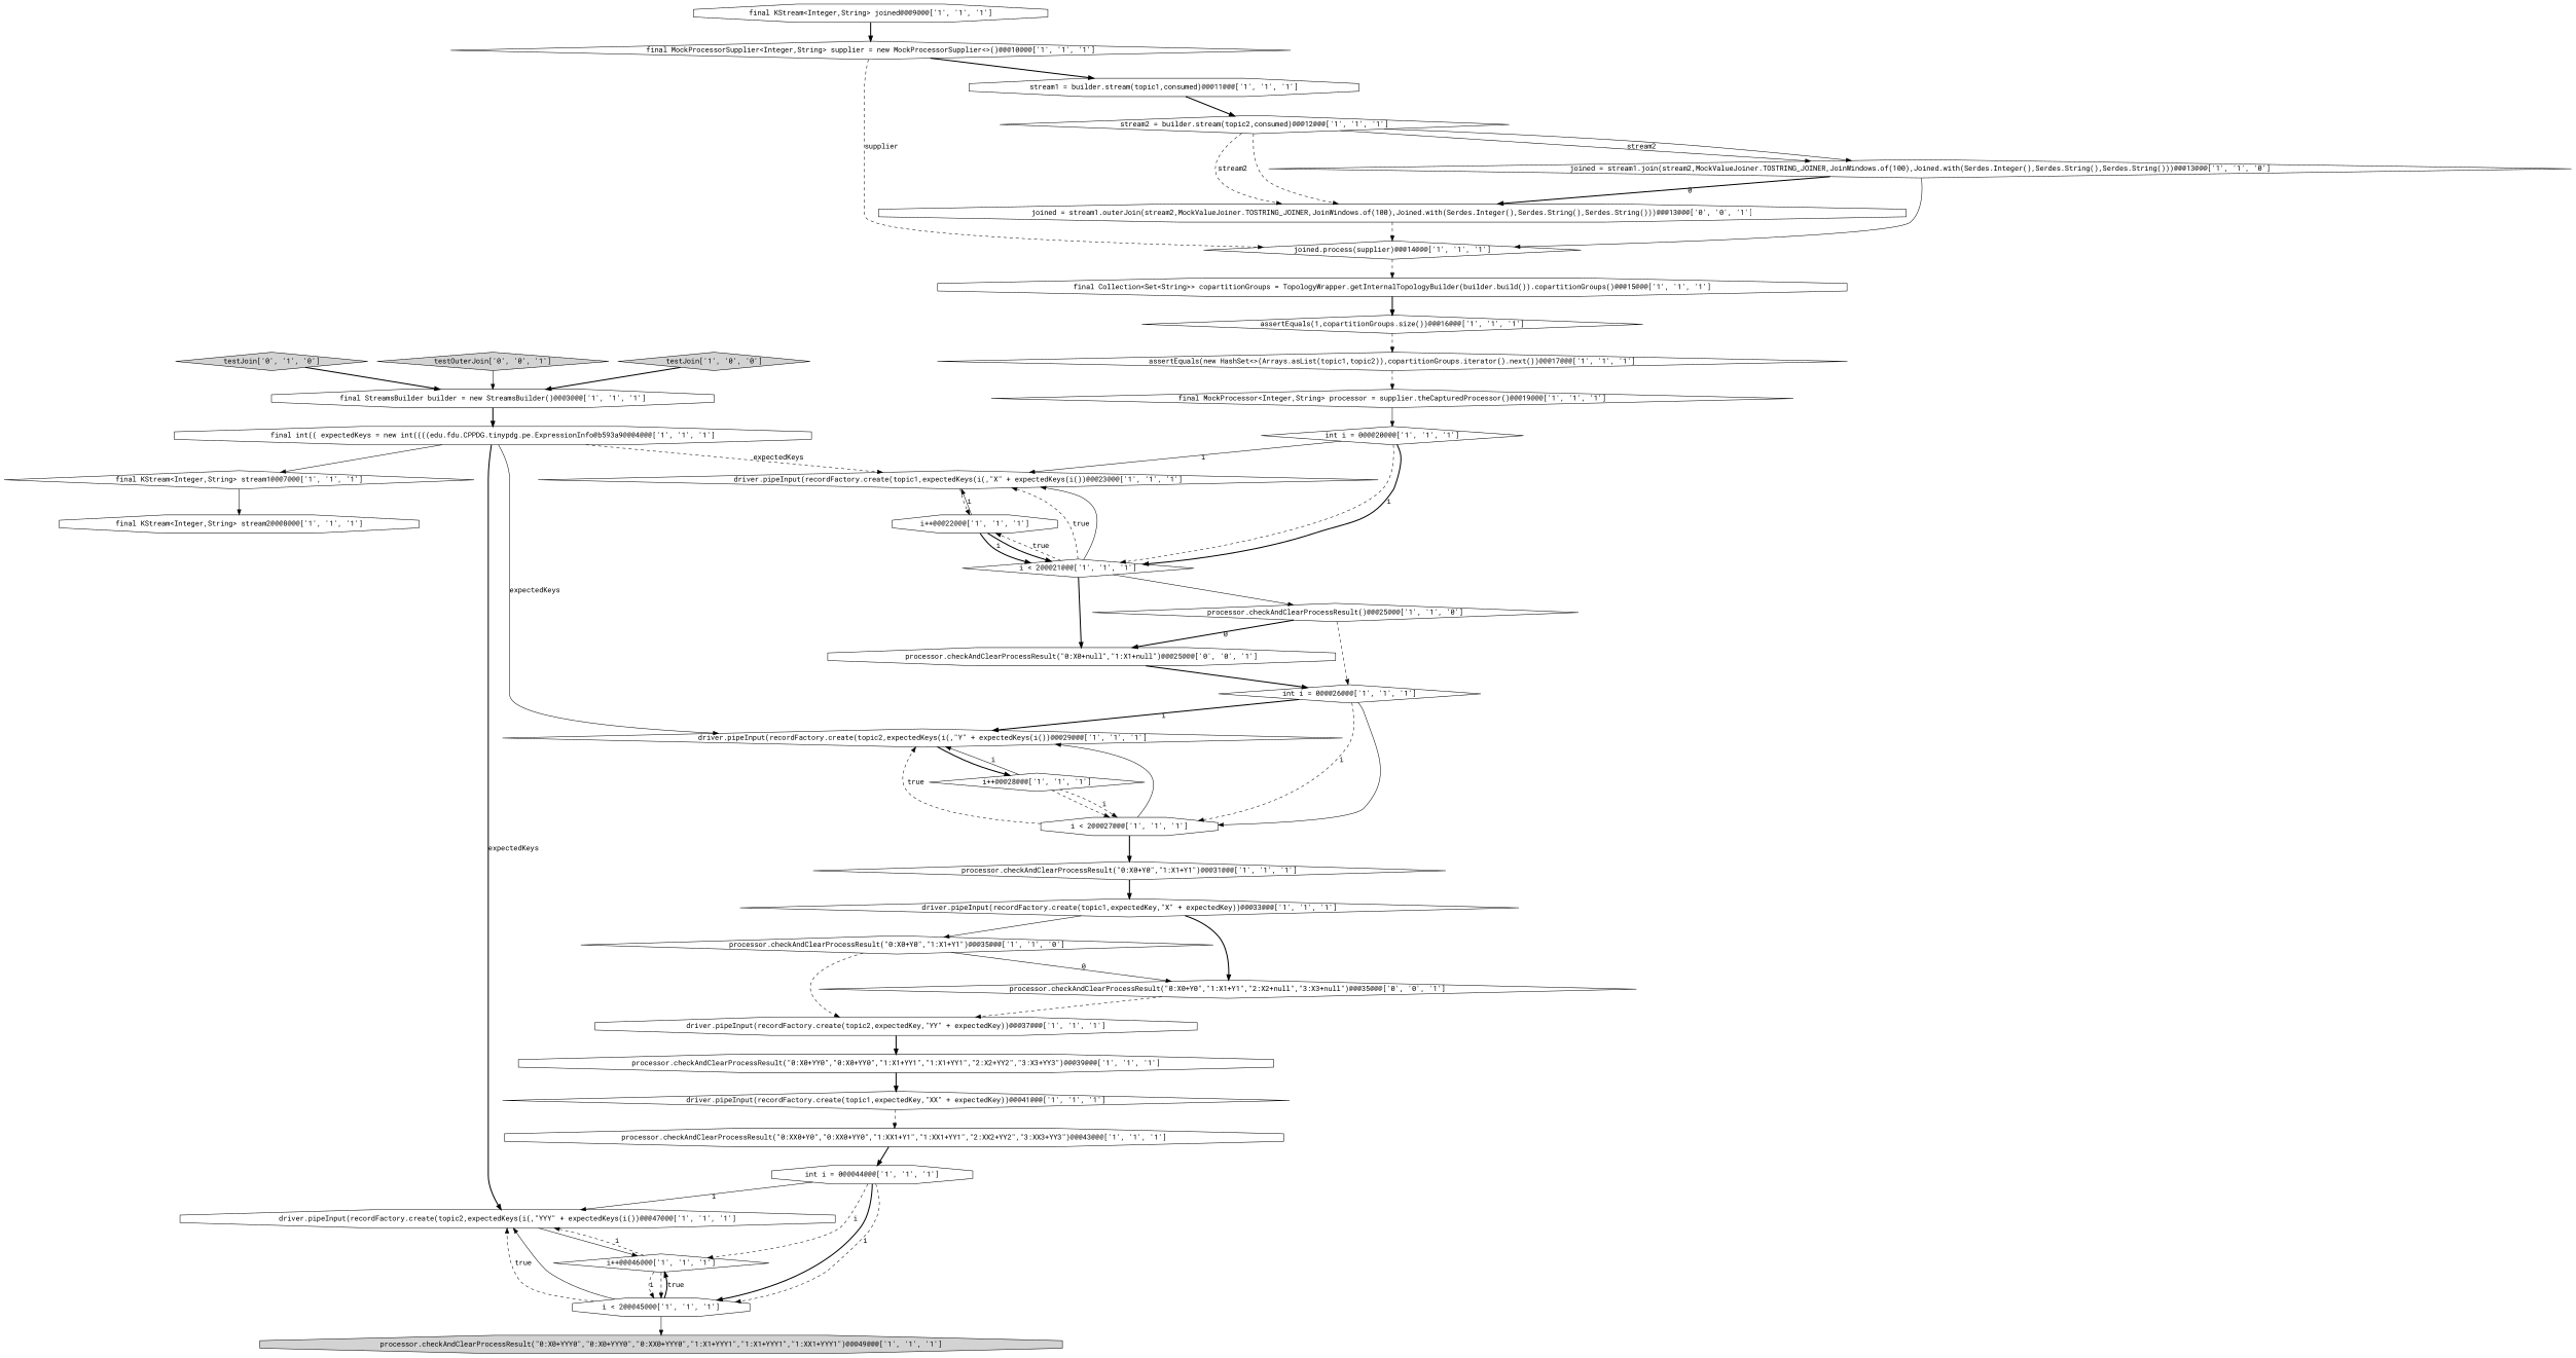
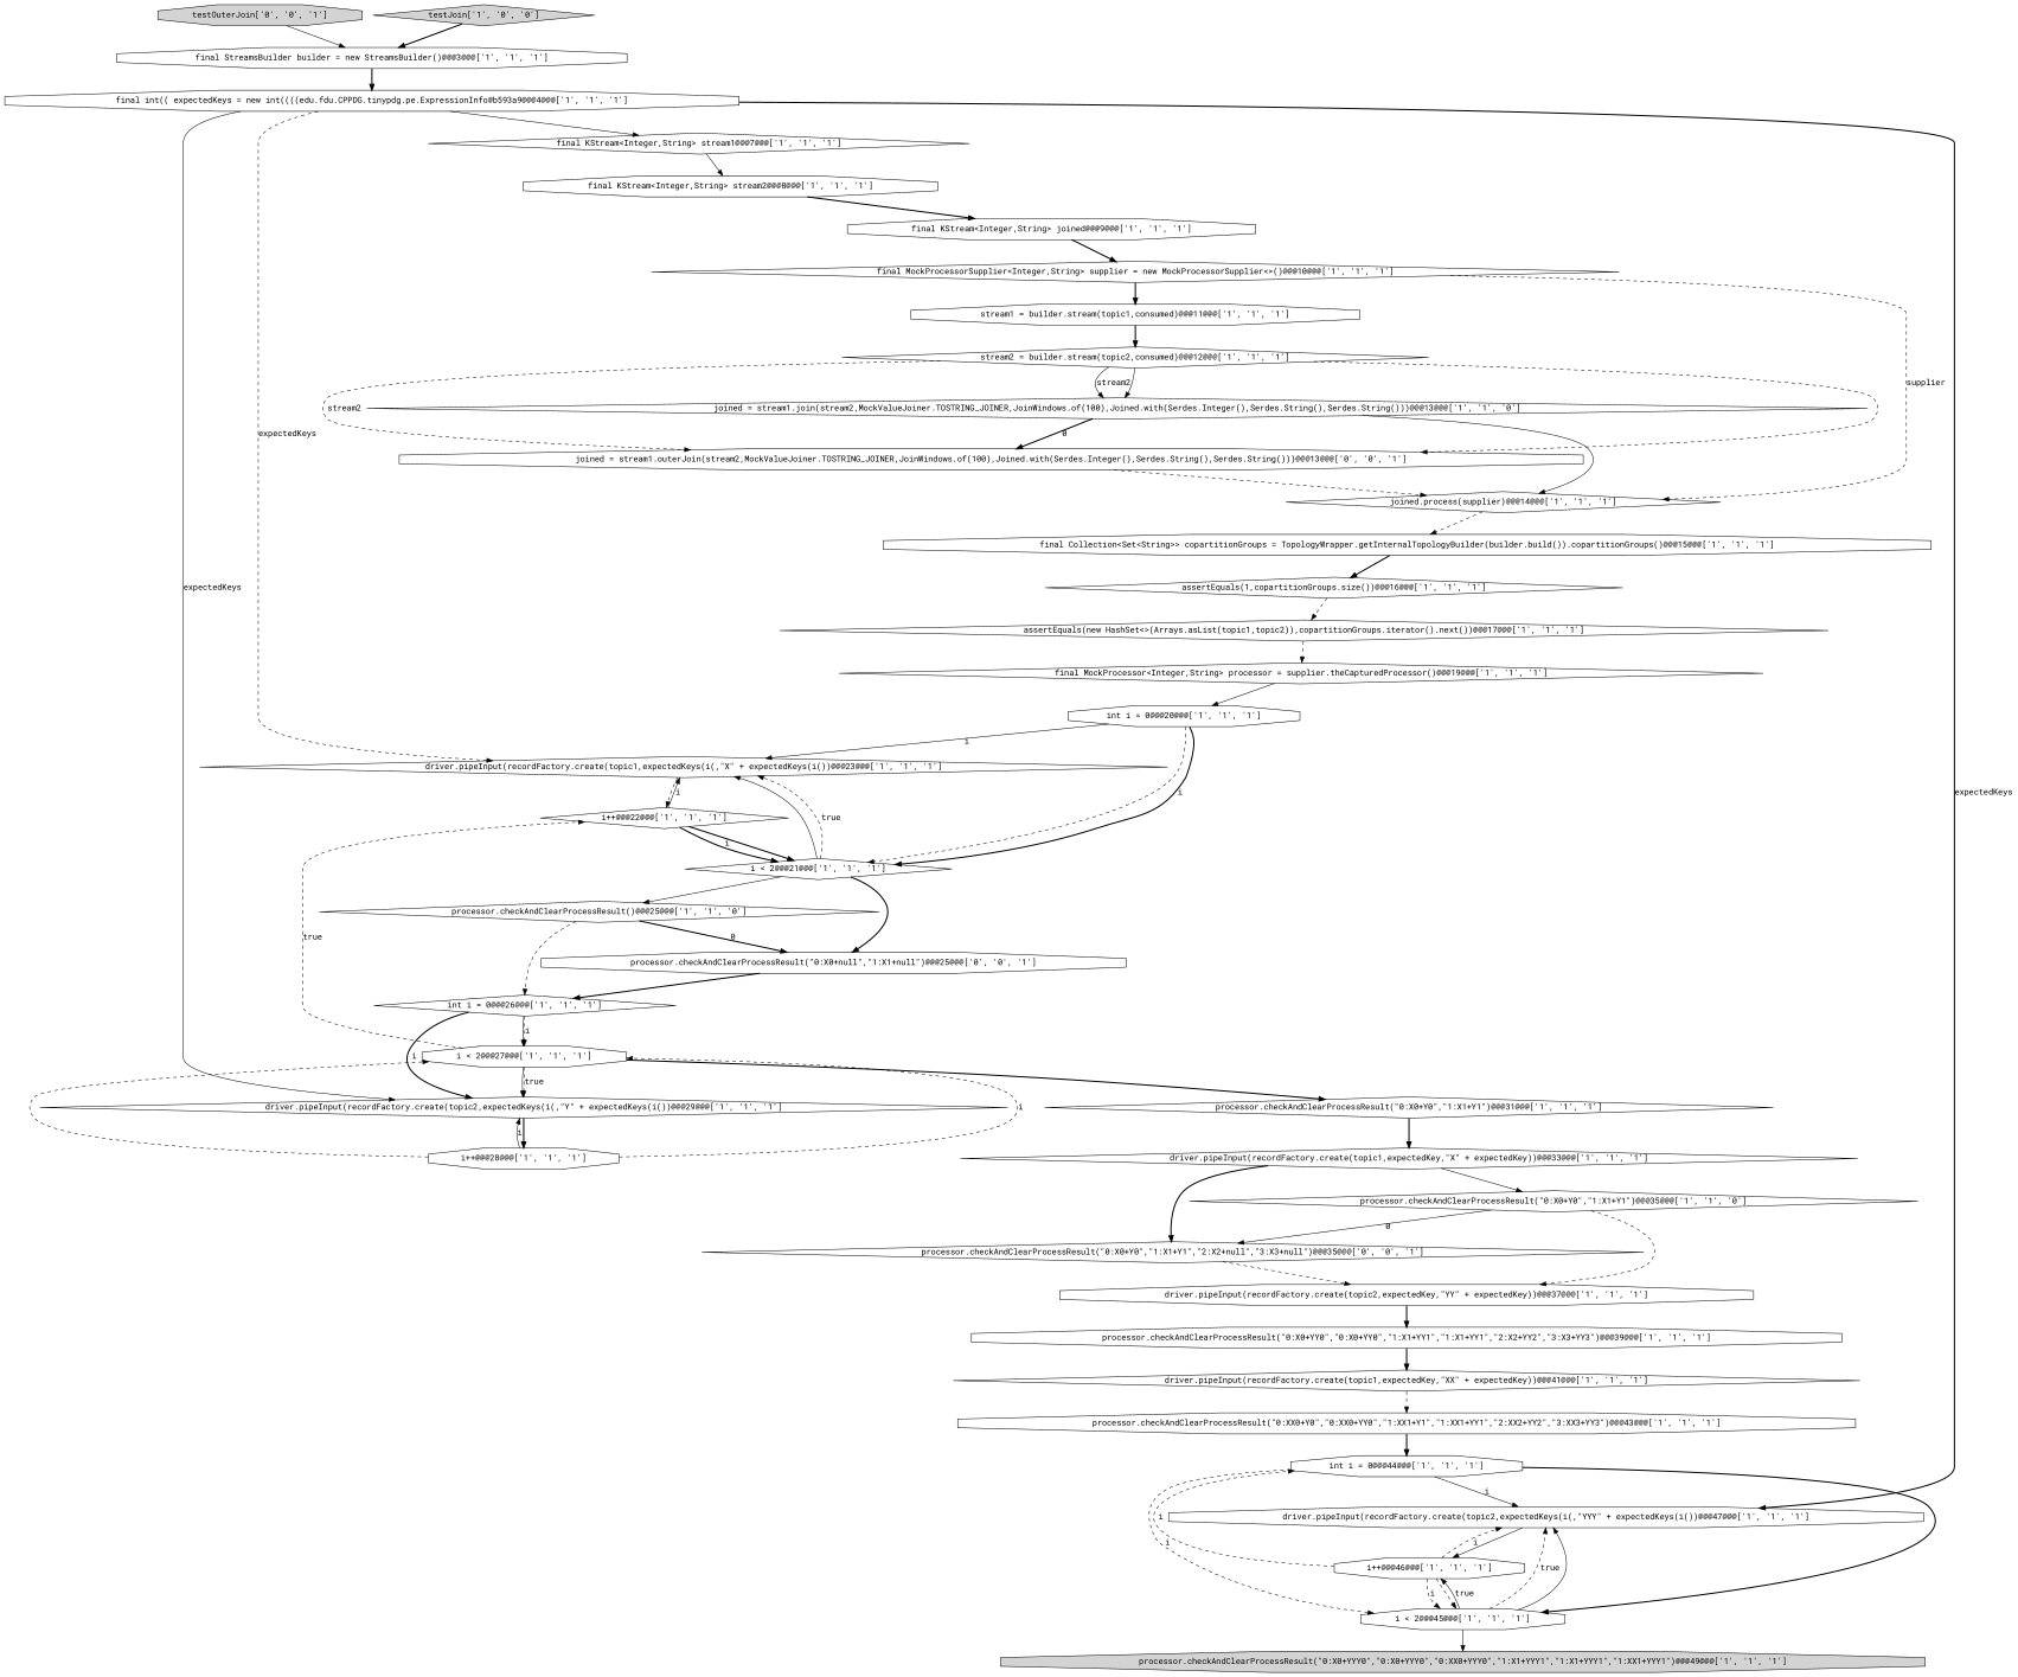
  digraph {
    fontname="Roboto Mono"
    node [fillcolor=white fontname="Roboto Mono" shape=diamond style=filled]
    edge [fontname="Roboto Mono" style=bold]
    n1 [label="final KStream<Integer,String> stream1@@@7@@@['1', '1', '1']"]
    n2 [label="final KStream<Integer,String> stream2@@@8@@@['1', '1', '1']" shape=octagon]
    n3 [label="final KStream<Integer,String> joined@@@9@@@['1', '1', '1']" shape=octagon]
    n4 [label="processor.checkAndClearProcessResult(\"0:X0+null\",\"1:X1+null\")@@@25@@@['0', '0', '1']" shape=octagon]
    n5 [label="int i = 0@@@26@@@['1', '1', '1']"]
    n6 [label="i < 2@@@27@@@['1', '1', '1']" shape=octagon]
    n7 [label="driver.pipeInput(recordFactory.create(topic2,expectedKeys(i(,\"Y\" + expectedKeys(i())@@@29@@@['1', '1', '1']"]
-   n8 [label="i++@@@28@@@['1', '1', '1']"]
+   n8 [label="i++@@@28@@@['1', '1', '1']" shape=octagon]
    n9 [label="processor.checkAndClearProcessResult(\"0:X0+Y0\",\"1:X1+Y1\")@@@31@@@['1', '1', '1']"]
    n10 [label="driver.pipeInput(recordFactory.create(topic1,expectedKey,\"X\" + expectedKey))@@@33@@@['1', '1', '1']"]
    n11 [label="int i = 0@@@44@@@['1', '1', '1']" shape=octagon]
    n12 [label="driver.pipeInput(recordFactory.create(topic2,expectedKeys(i(,\"YYY\" + expectedKeys(i())@@@47@@@['1', '1', '1']" shape=octagon]
-   n13 [label="i++@@@46@@@['1', '1', '1']"]
+   n13 [label="i++@@@46@@@['1', '1', '1']" shape=octagon]
    n14 [label="i < 2@@@45@@@['1', '1', '1']" shape=octagon]
    n15 [fillcolor=lightgray label="processor.checkAndClearProcessResult(\"0:X0+YYY0\",\"0:X0+YYY0\",\"0:XX0+YYY0\",\"1:X1+YYY1\",\"1:X1+YYY1\",\"1:XX1+YYY1\")@@@49@@@['1', '1', '1']" shape=octagon]
-   n16 [label="int i = 0@@@20@@@['1', '1', '1']"]
+   n16 [label="int i = 0@@@20@@@['1', '1', '1']" shape=octagon]
    n17 [label="driver.pipeInput(recordFactory.create(topic1,expectedKeys(i(,\"X\" + expectedKeys(i())@@@23@@@['1', '1', '1']"]
    n18 [label="i < 2@@@21@@@['1', '1', '1']"]
-   n19 [label="i++@@@22@@@['1', '1', '1']" shape=octagon]
+   n19 [label="i++@@@22@@@['1', '1', '1']"]
    n20 [label="processor.checkAndClearProcessResult()@@@25@@@['1', '1', '0']"]
-   n21 [fillcolor=lightgray label="testJoin['0', '1', '0']"]
    n22 [label="final StreamsBuilder builder = new StreamsBuilder()@@@3@@@['1', '1', '1']" shape=octagon]
    n23 [label="final int(( expectedKeys = new int((((edu.fdu.CPPDG.tinypdg.pe.ExpressionInfo@b593a9@@@4@@@['1', '1', '1']" shape=octagon]
    n24 [label="processor.checkAndClearProcessResult(\"0:X0+Y0\",\"1:X1+Y1\")@@@35@@@['1', '1', '0']"]
    n25 [label="driver.pipeInput(recordFactory.create(topic2,expectedKey,\"YY\" + expectedKey))@@@37@@@['1', '1', '1']" shape=octagon]
    n26 [label="processor.checkAndClearProcessResult(\"0:X0+Y0\",\"1:X1+Y1\",\"2:X2+null\",\"3:X3+null\")@@@35@@@['0', '0', '1']"]
    n27 [label="processor.checkAndClearProcessResult(\"0:X0+YY0\",\"0:X0+YY0\",\"1:X1+YY1\",\"1:X1+YY1\",\"2:X2+YY2\",\"3:X3+YY3\")@@@39@@@['1', '1', '1']" shape=octagon]
    n28 [label="final MockProcessorSupplier<Integer,String> supplier = new MockProcessorSupplier<>()@@@10@@@['1', '1', '1']"]
    n29 [label="stream1 = builder.stream(topic1,consumed)@@@11@@@['1', '1', '1']" shape=octagon]
    n30 [label="joined.process(supplier)@@@14@@@['1', '1', '1']"]
    n31 [label="stream2 = builder.stream(topic2,consumed)@@@12@@@['1', '1', '1']"]
    n32 [label="final Collection<Set<String>> copartitionGroups = TopologyWrapper.getInternalTopologyBuilder(builder.build()).copartitionGroups()@@@15@@@['1', '1', '1']" shape=octagon]
    n33 [label="joined = stream1.join(stream2,MockValueJoiner.TOSTRING_JOINER,JoinWindows.of(100),Joined.with(Serdes.Integer(),Serdes.String(),Serdes.String()))@@@13@@@['1', '1', '0']"]
    n34 [label="joined = stream1.outerJoin(stream2,MockValueJoiner.TOSTRING_JOINER,JoinWindows.of(100),Joined.with(Serdes.Integer(),Serdes.String(),Serdes.String()))@@@13@@@['0', '0', '1']" shape=octagon]
    n35 [label="assertEquals(1,copartitionGroups.size())@@@16@@@['1', '1', '1']"]
    n36 [label="assertEquals(new HashSet<>(Arrays.asList(topic1,topic2)),copartitionGroups.iterator().next())@@@17@@@['1', '1', '1']"]
    n37 [label="final MockProcessor<Integer,String> processor = supplier.theCapturedProcessor()@@@19@@@['1', '1', '1']"]
    n38 [label="driver.pipeInput(recordFactory.create(topic1,expectedKey,\"XX\" + expectedKey))@@@41@@@['1', '1', '1']"]
    n39 [label="processor.checkAndClearProcessResult(\"0:XX0+Y0\",\"0:XX0+YY0\",\"1:XX1+Y1\",\"1:XX1+YY1\",\"2:XX2+YY2\",\"3:XX3+YY3\")@@@43@@@['1', '1', '1']" shape=octagon]
-   n40 [fillcolor=lightgray label="testOuterJoin['0', '0', '1']"]
+   n40 [fillcolor=lightgray label="testOuterJoin['0', '0', '1']" shape=octagon]
    n41 [fillcolor=lightgray label="testJoin['1', '0', '0']"]
    n1 -> n2 [style=solid]
+   n2 -> n3
    n3 -> n28
    n4 -> n5
    n5 -> n6 [style=solid]
    n5 -> n6 [label=i style=dashed]
    n5 -> n7 [label=i]
    n6 -> n7 [style=solid]
    n6 -> n7 [label=true style=dashed]
    n6 -> n9
    n7 -> n8
    n8 -> n6 [style=dashed]
    n8 -> n6 [label=i style=dashed]
    n8 -> n7 [label=i style=solid]
    n9 -> n10
    n10 -> n24 [style=solid]
    n10 -> n26
    n11 -> n12 [label=i style=solid]
-   n11 -> n13 [label=i style=dashed]
+   n13 -> n11 [label=i style=dashed]
    n11 -> n14
    n11 -> n14 [label=i style=dashed]
    n12 -> n13 [style=solid]
    n13 -> n12 [label=i style=dashed]
    n13 -> n14 [label=i style=dashed]
    n13 -> n14 [style=dashed]
    n14 -> n12 [label=true style=dashed]
    n14 -> n12 [style=solid]
-   n14 -> n13 [label=true]
+   n14 -> n13 [label=true style=solid]
    n14 -> n15 [style=solid]
    n16 -> n17 [label=i style=solid]
    n16 -> n18 [style=dashed]
    n16 -> n18 [label=i]
    n17 -> n19 [style=dashed]
    n18 -> n4
    n18 -> n17 [style=solid]
    n18 -> n17 [label=true style=dashed]
-   n18 -> n19 [label=true style=dashed]
+   n6 -> n19 [label=true style=dashed]
    n18 -> n20 [style=solid]
    n19 -> n17 [label=i style=solid]
    n19 -> n18
    n19 -> n18 [label=i]
    n20 -> n4 [label=0]
    n20 -> n5 [style=dashed]
-   n21 -> n22
    n22 -> n23
    n23 -> n1 [style=solid]
    n23 -> n7 [label=expectedKeys style=solid]
    n23 -> n12 [label=expectedKeys]
    n23 -> n17 [label=expectedKeys style=dashed]
    n24 -> n25 [style=dashed]
    n24 -> n26 [label=0 style=solid]
    n25 -> n27
    n26 -> n25 [style=dashed]
    n27 -> n38
    n28 -> n29
    n28 -> n30 [label=supplier style=dashed]
    n29 -> n31
    n30 -> n32 [style=dashed]
    n31 -> n33 [label=stream2 style=solid]
    n31 -> n33 [style=solid]
    n31 -> n34 [label=stream2 style=dashed]
    n31 -> n34 [style=dashed]
    n32 -> n35
    n33 -> n30 [style=solid]
    n33 -> n34 [label=0]
    n34 -> n30 [style=dashed]
    n35 -> n36 [style=dashed]
    n36 -> n37 [style=dashed]
    n37 -> n16 [style=solid]
    n38 -> n39 [style=dashed]
    n39 -> n11
    n40 -> n22 [style=solid]
    n41 -> n22
  }
